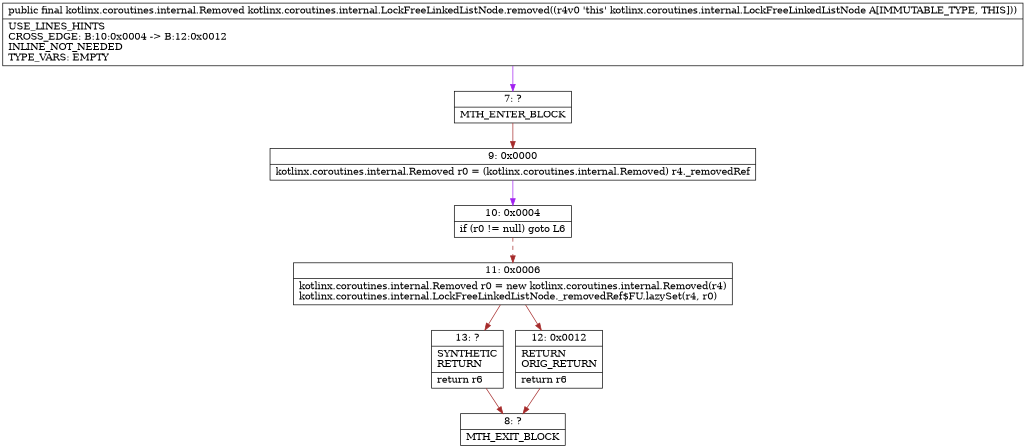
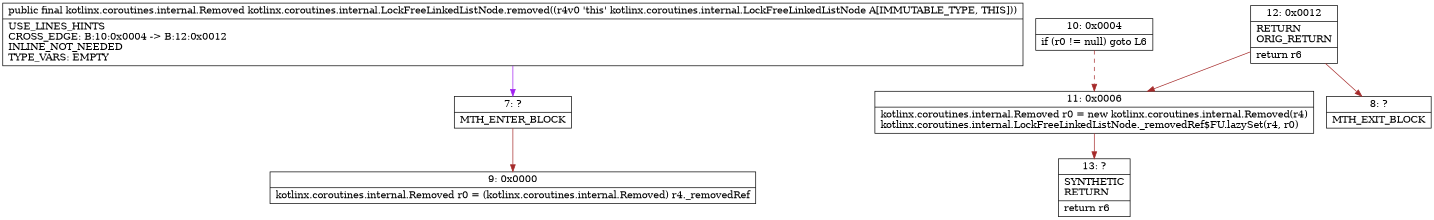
  digraph {
    node [shape=record]
    edge [color=brown]
    n1 [label="{7\:\ ?|MTH_ENTER_BLOCK\l}"]
    n2 [label="{9\:\ 0x0000|kotlinx.coroutines.internal.Removed r0 = (kotlinx.coroutines.internal.Removed) r4._removedRef\l}"]
    n3 [label="{10\:\ 0x0004|if (r0 != null) goto L6\l}"]
    n4 [label="{11\:\ 0x0006|kotlinx.coroutines.internal.Removed r0 = new kotlinx.coroutines.internal.Removed(r4)\lkotlinx.coroutines.internal.LockFreeLinkedListNode._removedRef$FU.lazySet(r4, r0)\l}"]
    n5 [label="{13\:\ ?|SYNTHETIC\lRETURN\l|return r6\l}"]
    n6 [label="{12\:\ 0x0012|RETURN\lORIG_RETURN\l|return r6\l}"]
    n7 [label="{8\:\ ?|MTH_EXIT_BLOCK\l}"]
    n8 [label="{public final kotlinx.coroutines.internal.Removed kotlinx.coroutines.internal.LockFreeLinkedListNode.removed((r4v0 'this' kotlinx.coroutines.internal.LockFreeLinkedListNode A[IMMUTABLE_TYPE, THIS]))  | USE_LINES_HINTS\lCROSS_EDGE: B:10:0x0004 \-\> B:12:0x0012\lINLINE_NOT_NEEDED\lTYPE_VARS: EMPTY\l}"]
    n1 -> n2
-   n2 -> n3 [color=purple]
    n3 -> n4 [style=dashed]
    n4 -> n5
-   n4 -> n6
-   n5 -> n7
+   n6 -> n4
    n6 -> n7
    n8 -> n1 [color=purple]
  }
